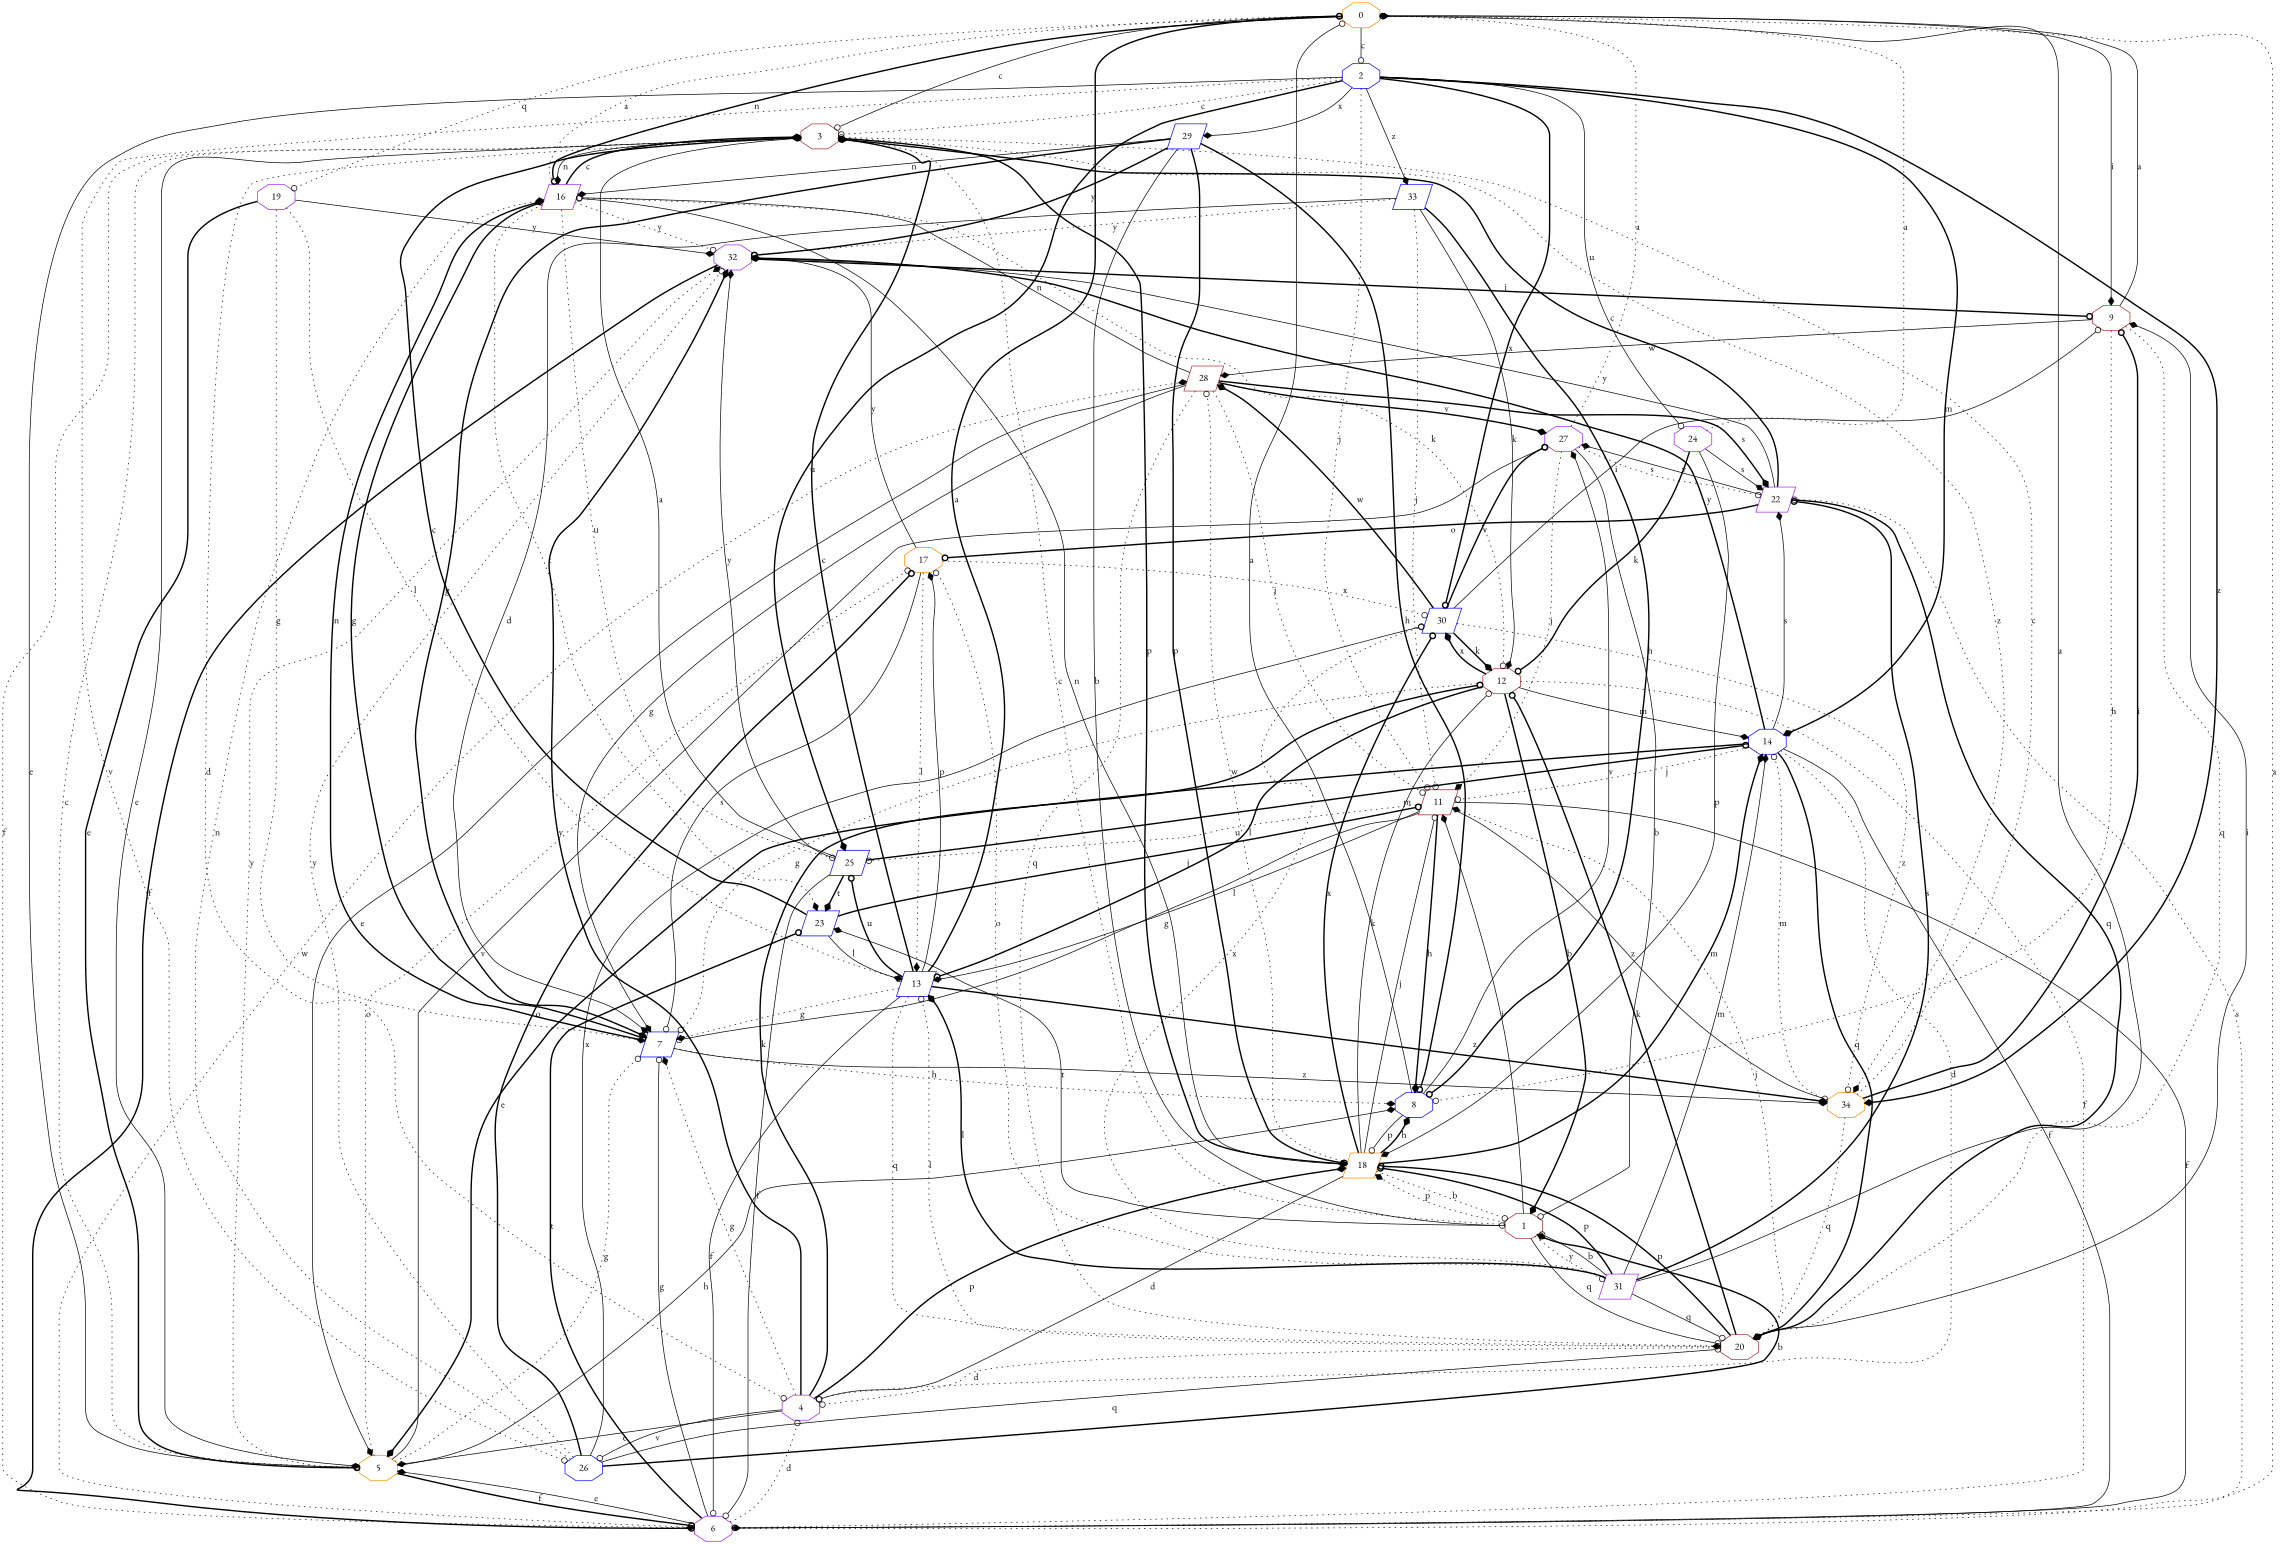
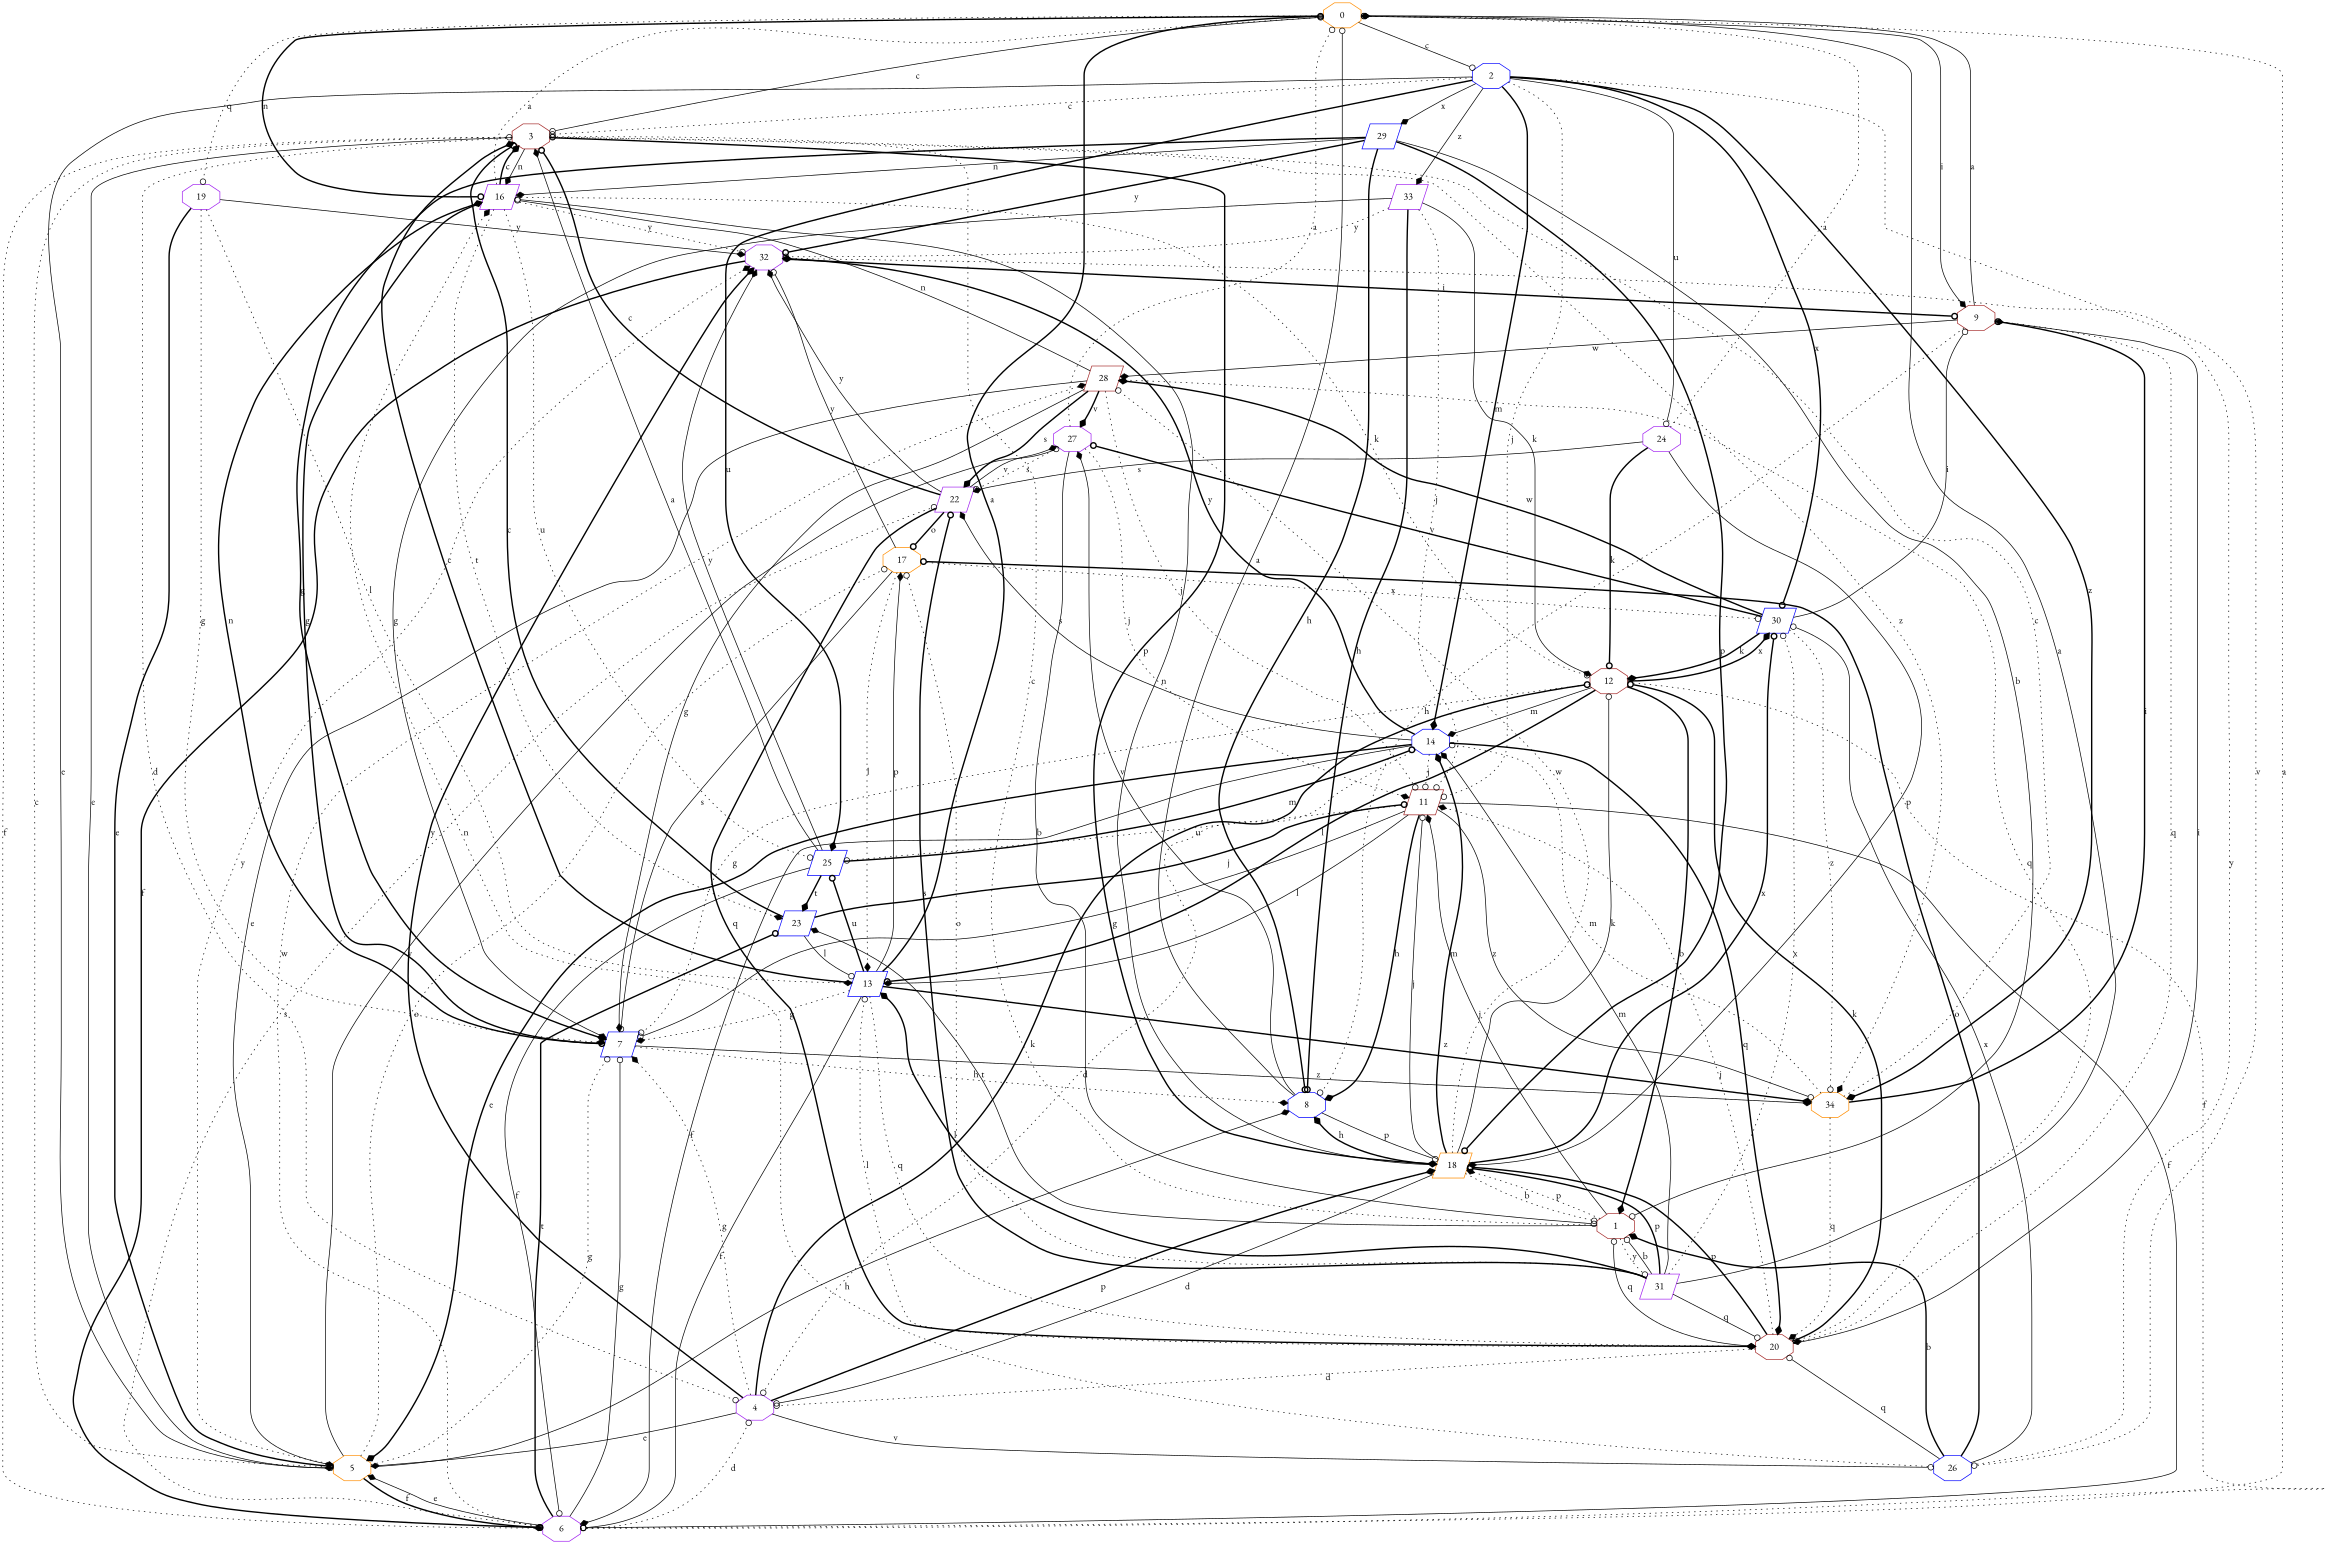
  strict digraph {
    fontname="EB Garamond"
    node [color=blue fontname="EB Garamond" shape=octagon]
    edge [arrowhead=odot fontname="EB Garamond" style=solid]
    0 [color=darkorange]
    2
    3 [color=brown]
    9 [color=brown]
    16 [color=purple shape=parallelogram]
    19 [color=purple]
    11 [color=brown shape=parallelogram]
    5 [color=darkorange]
    14
    24 [color=purple]
    25 [shape=parallelogram]
    26
    29 [shape=parallelogram]
    30 [shape=parallelogram]
-   33 [shape=parallelogram]
+   33 [color=purple shape=parallelogram]
    34 [color=darkorange]
    18 [color=darkorange shape=parallelogram]
    4 [color=purple]
    6 [color=purple]
    20 [color=brown]
    8
    28 [color=brown shape=parallelogram]
    23 [shape=parallelogram]
    7 [shape=parallelogram]
    12 [color=brown]
    32 [color=purple]
    13 [shape=parallelogram]
    1 [color=brown]
    31 [color=purple shape=parallelogram]
    17 [color=darkorange]
    22 [color=purple shape=parallelogram]
    27 [color=purple]
    0 -> 2 [label=c]
    0 -> 3 [label=c]
    0 -> 9 [arrowhead=diamond label=i]
    0 -> 16 [label=n style=bold]
    0 -> 19 [label=q style=dotted]
    2 -> 3 [label=c style=dotted]
    2 -> 11 [label=j style=dotted]
    2 -> 5 [label=e]
    2 -> 14 [arrowhead=diamond label=m style=bold]
    2 -> 24 [label=u]
    2 -> 25 [arrowhead=diamond label=u style=bold]
    2 -> 26 [label=v style=dotted]
    2 -> 29 [arrowhead=diamond label=x]
    2 -> 30 [label=x style=bold]
    2 -> 33 [arrowhead=diamond label=z]
    2 -> 34 [arrowhead=diamond label=z style=bold]
    3 -> 16 [arrowhead=diamond label=n]
    3 -> 5 [arrowhead=diamond label=e]
    3 -> 34 [arrowhead=diamond label=z style=dotted]
    3 -> 18 [arrowhead=diamond label=p style=bold]
    3 -> 4 [label=d style=dotted]
    3 -> 6 [arrowhead=diamond label=f style=dotted]
    9 -> 0 [arrowhead=diamond label=a]
    9 -> 20 [arrowhead=diamond label=q style=dotted]
    9 -> 8 [label=h style=dotted]
    9 -> 28 [arrowhead=diamond label=w]
    16 -> 0 [label=a style=dotted]
    16 -> 3 [arrowhead=diamond label=c style=bold]
    16 -> 25 [label=u style=dotted]
    16 -> 23 [arrowhead=diamond label=t style=dotted]
    16 -> 7 [label=g style=bold]
    16 -> 12 [label=k style=dotted]
    16 -> 32 [label=y style=dotted]
    19 -> 5 [label=e style=bold]
    19 -> 7 [arrowhead=diamond label=g style=dotted]
    19 -> 32 [arrowhead=diamond label=y]
    19 -> 13 [arrowhead=diamond label=l style=dotted]
    11 -> 25 [label=u style=dotted]
    11 -> 34 [label=z]
    11 -> 6 [label=f]
    11 -> 8 [arrowhead=diamond label=h style=bold]
    11 -> 7 [label=g]
    11 -> 13 [arrowhead=diamond label=l]
    5 -> 3 [label=c style=dotted]
    5 -> 6 [label=f style=bold]
    5 -> 8 [arrowhead=diamond label=h]
    5 -> 7 [label=g style=dotted]
    5 -> 32 [arrowhead=diamond label=y style=dotted]
    5 -> 17 [label=o style=dotted]
    5 -> 27 [label=v]
    14 -> 11 [label=j style=dotted]
    14 -> 5 [arrowhead=diamond label=e style=bold]
    14 -> 4 [label=d style=dotted]
    14 -> 6 [arrowhead=diamond label=f]
    14 -> 20 [arrowhead=diamond label=q style=bold]
    14 -> 32 [arrowhead=diamond label=y style=bold]
    14 -> 22 [arrowhead=diamond label=s]
    24 -> 0 [arrowhead=diamond label=a style=dotted]
    24 -> 18 [arrowhead=diamond label=p]
    24 -> 12 [label=k style=bold]
    24 -> 22 [arrowhead=diamond label=s]
    25 -> 3 [arrowhead=diamond label=a]
    25 -> 14 [label=m style=bold]
    25 -> 6 [label=f]
    25 -> 23 [arrowhead=diamond label=t style=bold]
    25 -> 32 [arrowhead=diamond label=y]
    26 -> 16 [arrowhead=diamond label=n style=dotted]
    26 -> 30 [label=x]
    26 -> 20 [label=q]
    26 -> 32 [label=y style=dotted]
    26 -> 1 [arrowhead=diamond label=b style=bold]
    26 -> 17 [label=o style=bold]
    29 -> 16 [arrowhead=diamond label=n]
    29 -> 18 [label=p style=bold]
    29 -> 8 [label=h style=bold]
    29 -> 7 [arrowhead=diamond label=g style=bold]
    29 -> 32 [label=y style=bold]
    29 -> 1 [label=b]
    30 -> 9 [label=i]
    30 -> 34 [label=z style=dotted]
    30 -> 28 [arrowhead=diamond label=w style=bold]
    30 -> 12 [arrowhead=diamond label=k style=bold]
    30 -> 27 [label=v style=bold]
    33 -> 11 [label=j style=dotted]
    33 -> 8 [label=h style=bold]
-   33 -> 7 [arrowhead=diamond label=d]
+   33 -> 7 [arrowhead=diamond label=g]
    33 -> 12 [arrowhead=diamond label=k]
    33 -> 32 [label=y style=dotted]
    34 -> 3 [label=c style=dotted]
    34 -> 9 [label=i style=bold]
    34 -> 14 [label=m style=dotted]
    34 -> 20 [arrowhead=diamond label=q style=dotted]
    18 -> 16 [label=n]
    18 -> 11 [label=j]
    18 -> 14 [arrowhead=diamond label=m style=bold]
    18 -> 30 [label=x style=bold]
    18 -> 4 [label=d]
    18 -> 8 [arrowhead=diamond label=h style=bold]
    18 -> 28 [label=w style=dotted]
    18 -> 12 [label=k]
    18 -> 1 [label=b style=dotted]
    4 -> 5 [arrowhead=diamond label=e]
    4 -> 26 [label=v]
    4 -> 18 [arrowhead=diamond label=p style=bold]
    4 -> 7 [arrowhead=diamond label=g style=dotted]
    4 -> 12 [label=k style=bold]
    4 -> 32 [arrowhead=diamond label=y style=bold]
    6 -> 0 [label=a style=dotted]
    6 -> 5 [arrowhead=diamond label=e]
    6 -> 4 [label=d style=dotted]
    6 -> 28 [arrowhead=diamond label=w style=dotted]
    6 -> 23 [label=t style=bold]
    6 -> 7 [label=g]
    6 -> 22 [label=s style=dotted]
    20 -> 9 [arrowhead=diamond label=i]
    20 -> 11 [arrowhead=diamond label=j style=dotted]
    20 -> 18 [label=p style=bold]
    20 -> 4 [label=d style=dotted]
    20 -> 12 [label=k style=bold]
    20 -> 13 [label=l style=dotted]
    8 -> 0 [label=a]
    8 -> 18 [label=p]
    8 -> 27 [arrowhead=diamond label=v]
    28 -> 16 [label=n]
    28 -> 11 [label=j style=dotted]
    28 -> 5 [arrowhead=diamond label=e]
    28 -> 20 [label=q style=dotted]
    28 -> 7 [arrowhead=diamond label=g]
    28 -> 22 [arrowhead=diamond label=s style=bold]
    28 -> 27 [arrowhead=diamond label=v style=bold]
    23 -> 3 [label=c style=bold]
    23 -> 11 [label=j style=bold]
    23 -> 13 [label=l]
    7 -> 16 [arrowhead=diamond label=n style=bold]
    7 -> 34 [arrowhead=diamond label=z]
    7 -> 8 [arrowhead=diamond label=h style=dotted]
    12 -> 14 [arrowhead=diamond label=m]
    12 -> 30 [arrowhead=diamond label=x style=bold]
    12 -> 6 [label=f style=dotted]
    12 -> 7 [label=g style=dotted]
    12 -> 13 [label=l style=bold]
    12 -> 1 [arrowhead=diamond label=b style=bold]
    32 -> 9 [label=i style=bold]
    32 -> 6 [label=f style=bold]
    13 -> 0 [label=a style=bold]
    13 -> 3 [arrowhead=diamond label=c style=bold]
    13 -> 25 [label=u style=bold]
    13 -> 34 [arrowhead=diamond label=z style=bold]
    13 -> 6 [label=f]
    13 -> 20 [arrowhead=diamond label=q style=dotted]
    13 -> 7 [arrowhead=diamond label=g style=dotted]
    13 -> 17 [arrowhead=diamond label=p]
    1 -> 3 [label=c style=dotted]
    1 -> 11 [arrowhead=diamond label=j]
    1 -> 18 [arrowhead=diamond label=p style=dotted]
-   1 -> 20 [label=q]
+   20 -> 1 [label=q]
    1 -> 23 [arrowhead=diamond label=t]
    1 -> 31 [label=y style=dotted]
    31 -> 0 [label=a]
    31 -> 14 [arrowhead=diamond label=m]
    31 -> 30 [label=x style=dotted]
    31 -> 18 [label=p style=bold]
    31 -> 20 [label=q]
    31 -> 13 [arrowhead=diamond label=l style=bold]
    31 -> 1 [label=b]
    31 -> 17 [label=o style=dotted]
    31 -> 22 [label=s style=bold]
    17 -> 30 [label=x style=dotted]
    17 -> 7 [label=s]
    17 -> 32 [label=y]
    17 -> 13 [arrowhead=diamond label=l style=dotted]
    22 -> 3 [label=c style=bold]
    22 -> 20 [arrowhead=diamond label=q style=bold]
    22 -> 32 [arrowhead=diamond label=y]
    22 -> 17 [label=o style=bold]
    22 -> 27 [arrowhead=diamond label=v]
    27 -> 0 [label=a style=dotted]
    27 -> 11 [arrowhead=diamond label=j style=dotted]
    27 -> 1 [label=b]
    27 -> 22 [label=s style=dotted]
  }
